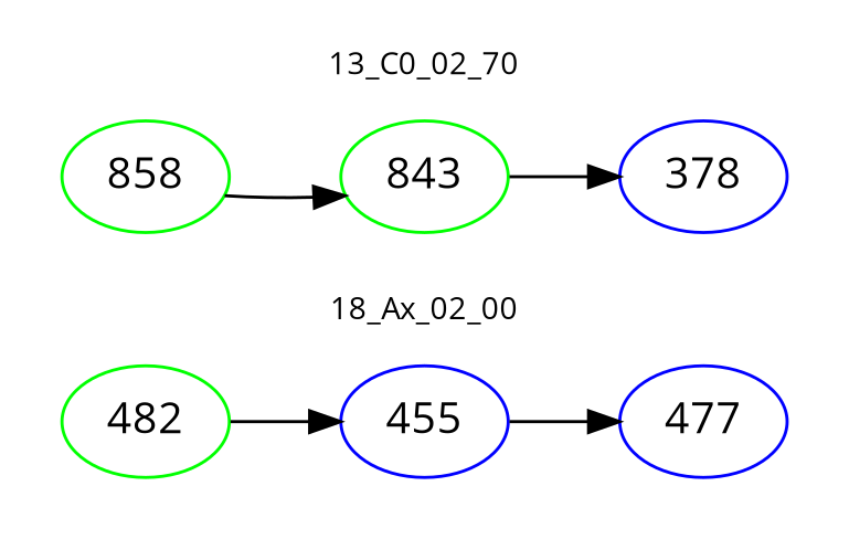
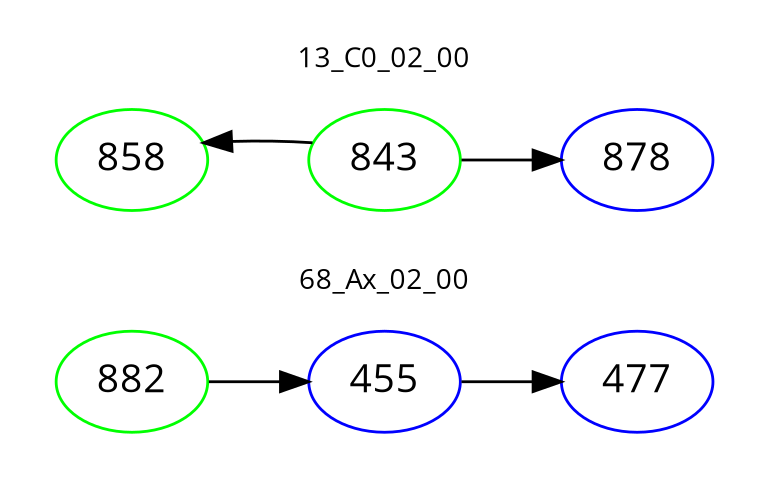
  digraph {
    fontname="Open Sans"
    rankdir=LR
    node [color=green fontname="Open Sans"]
    edge [color=black fontname="Open Sans"]
-   n1 [label=482]
+   n1 [label=882]
    n2 [color=blue label=455]
    n3 [color=blue label=477]
    n4 [label=858]
    n5 [label=843]
-   n6 [color=blue label=378]
+   n6 [color=blue label=878]
    subgraph cluster_1 {
      color=white
      fontsize=10
-     label="18_Ax_02_00"
+     label="68_Ax_02_00"
      n1
      n2
      n3
    }
    subgraph cluster_2 {
      color=white
      fontsize=10
-     label="13_C0_02_70"
+     label="13_C0_02_00"
      n4
      n5
      n6
    }
    n1 -> n2
    n2 -> n3
-   n4 -> n5
+   n5 -> n4
    n5 -> n6
  }
